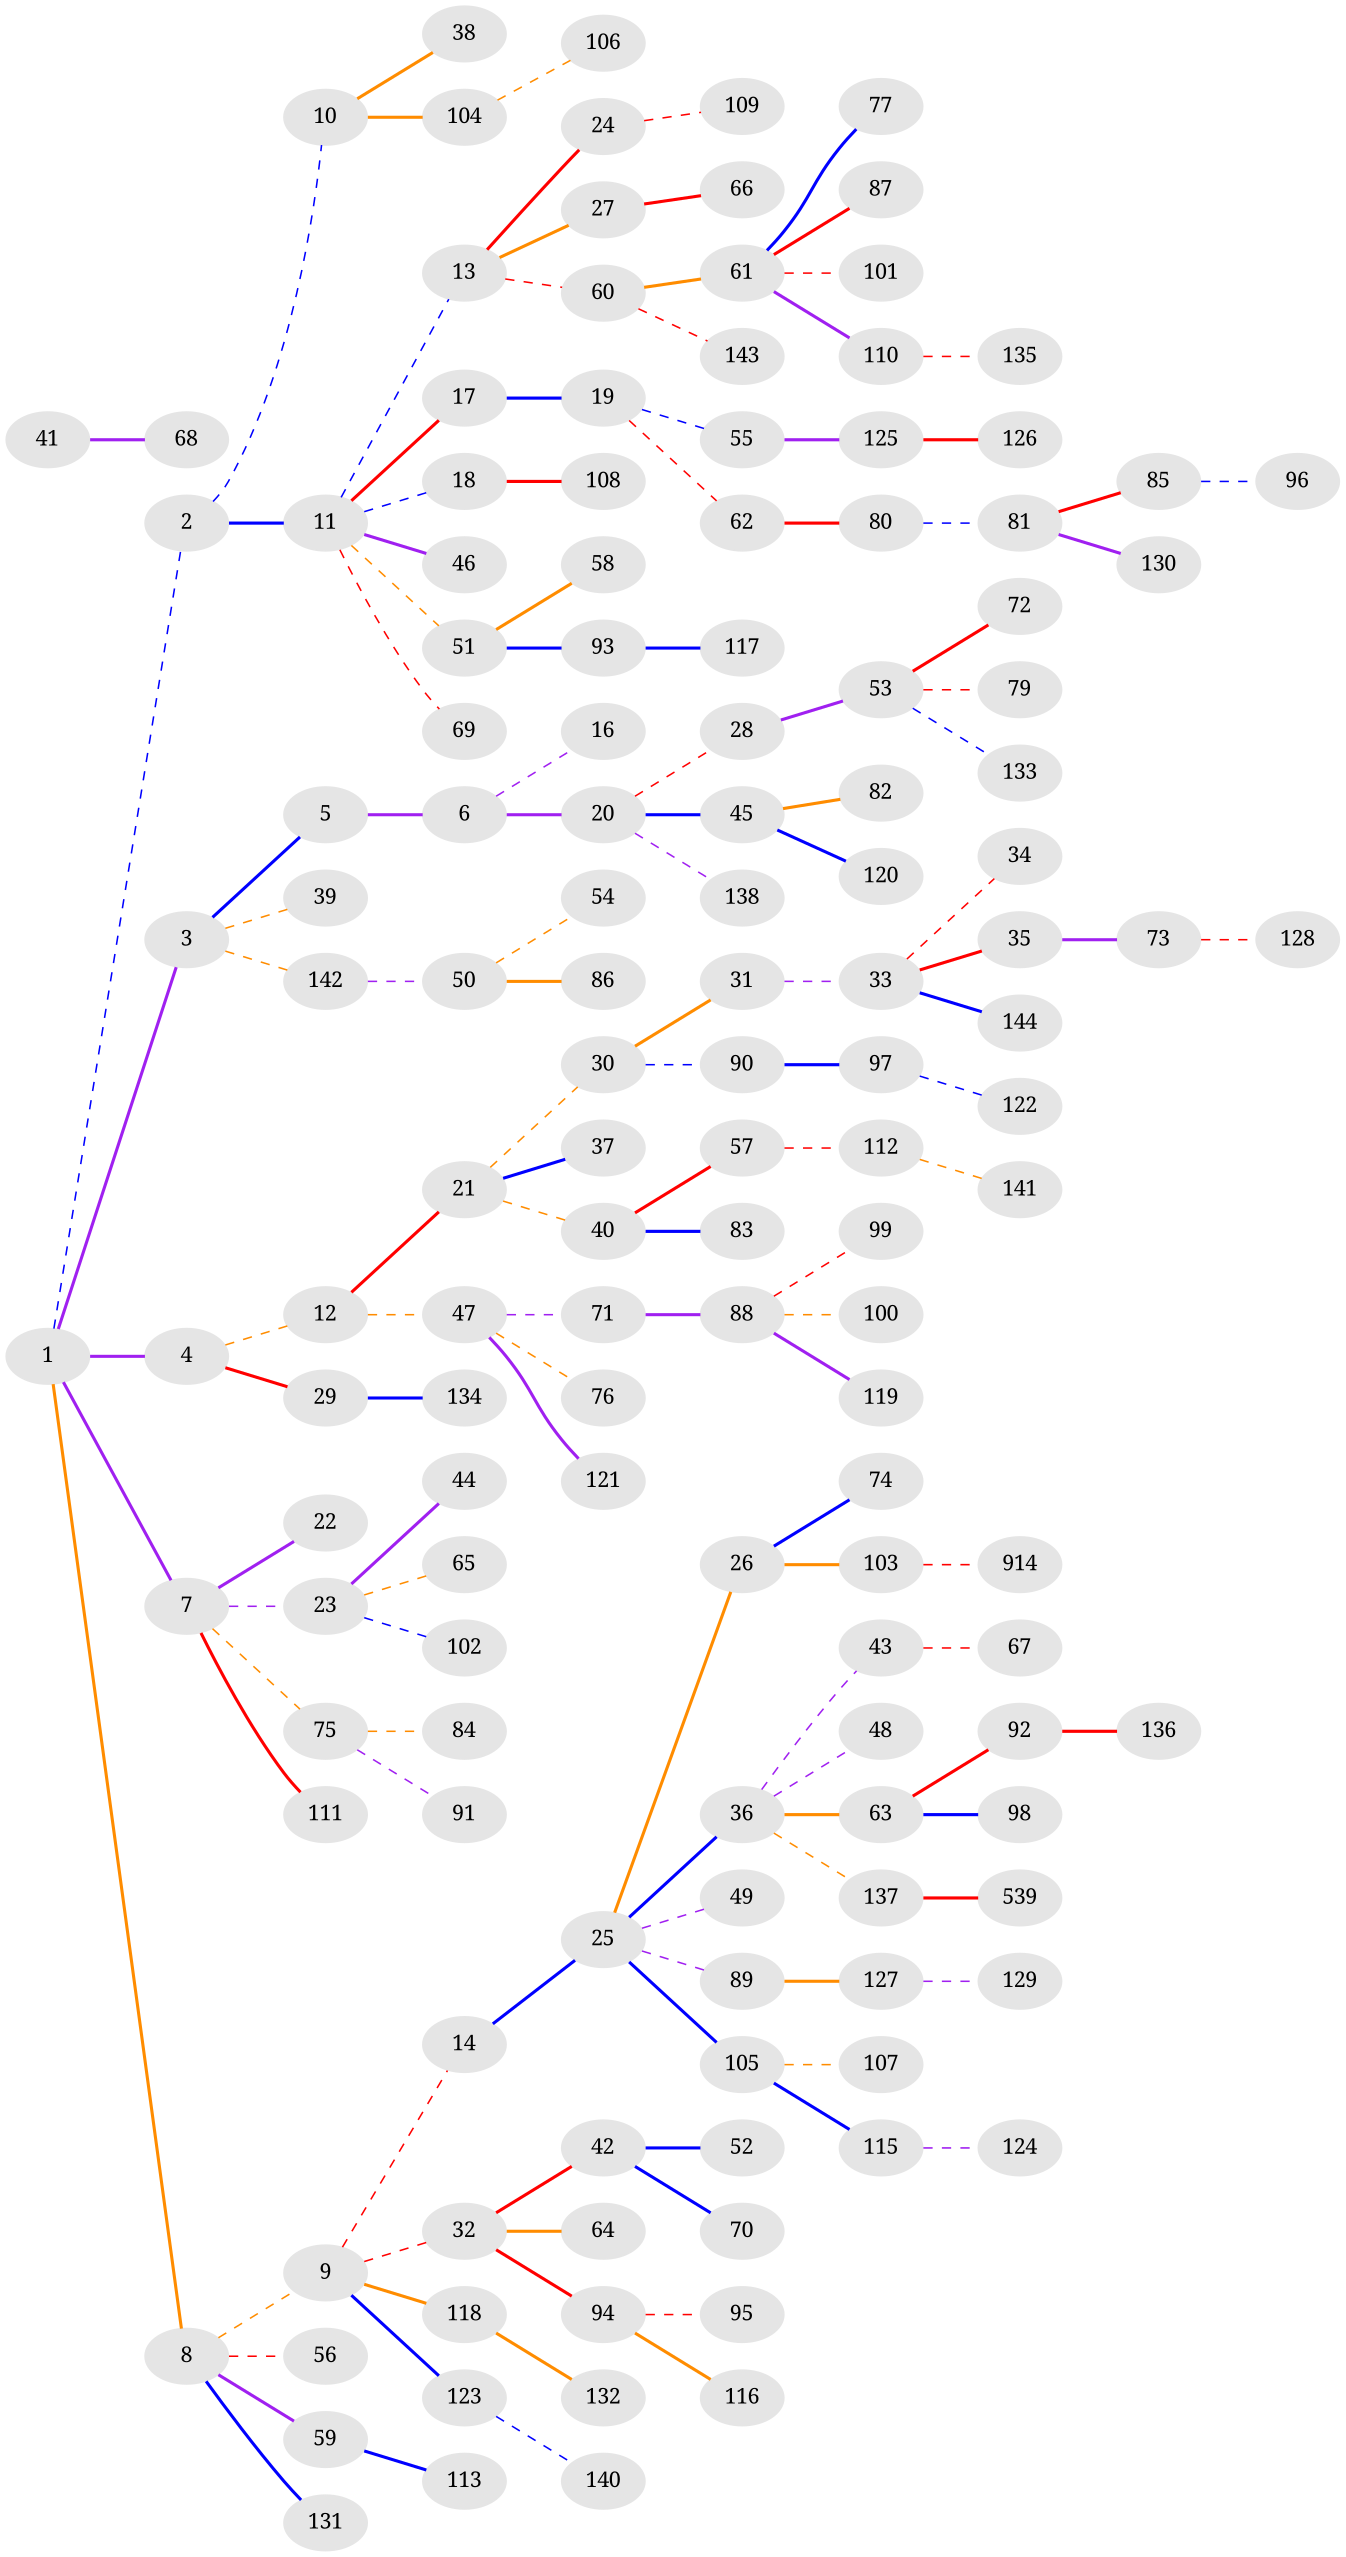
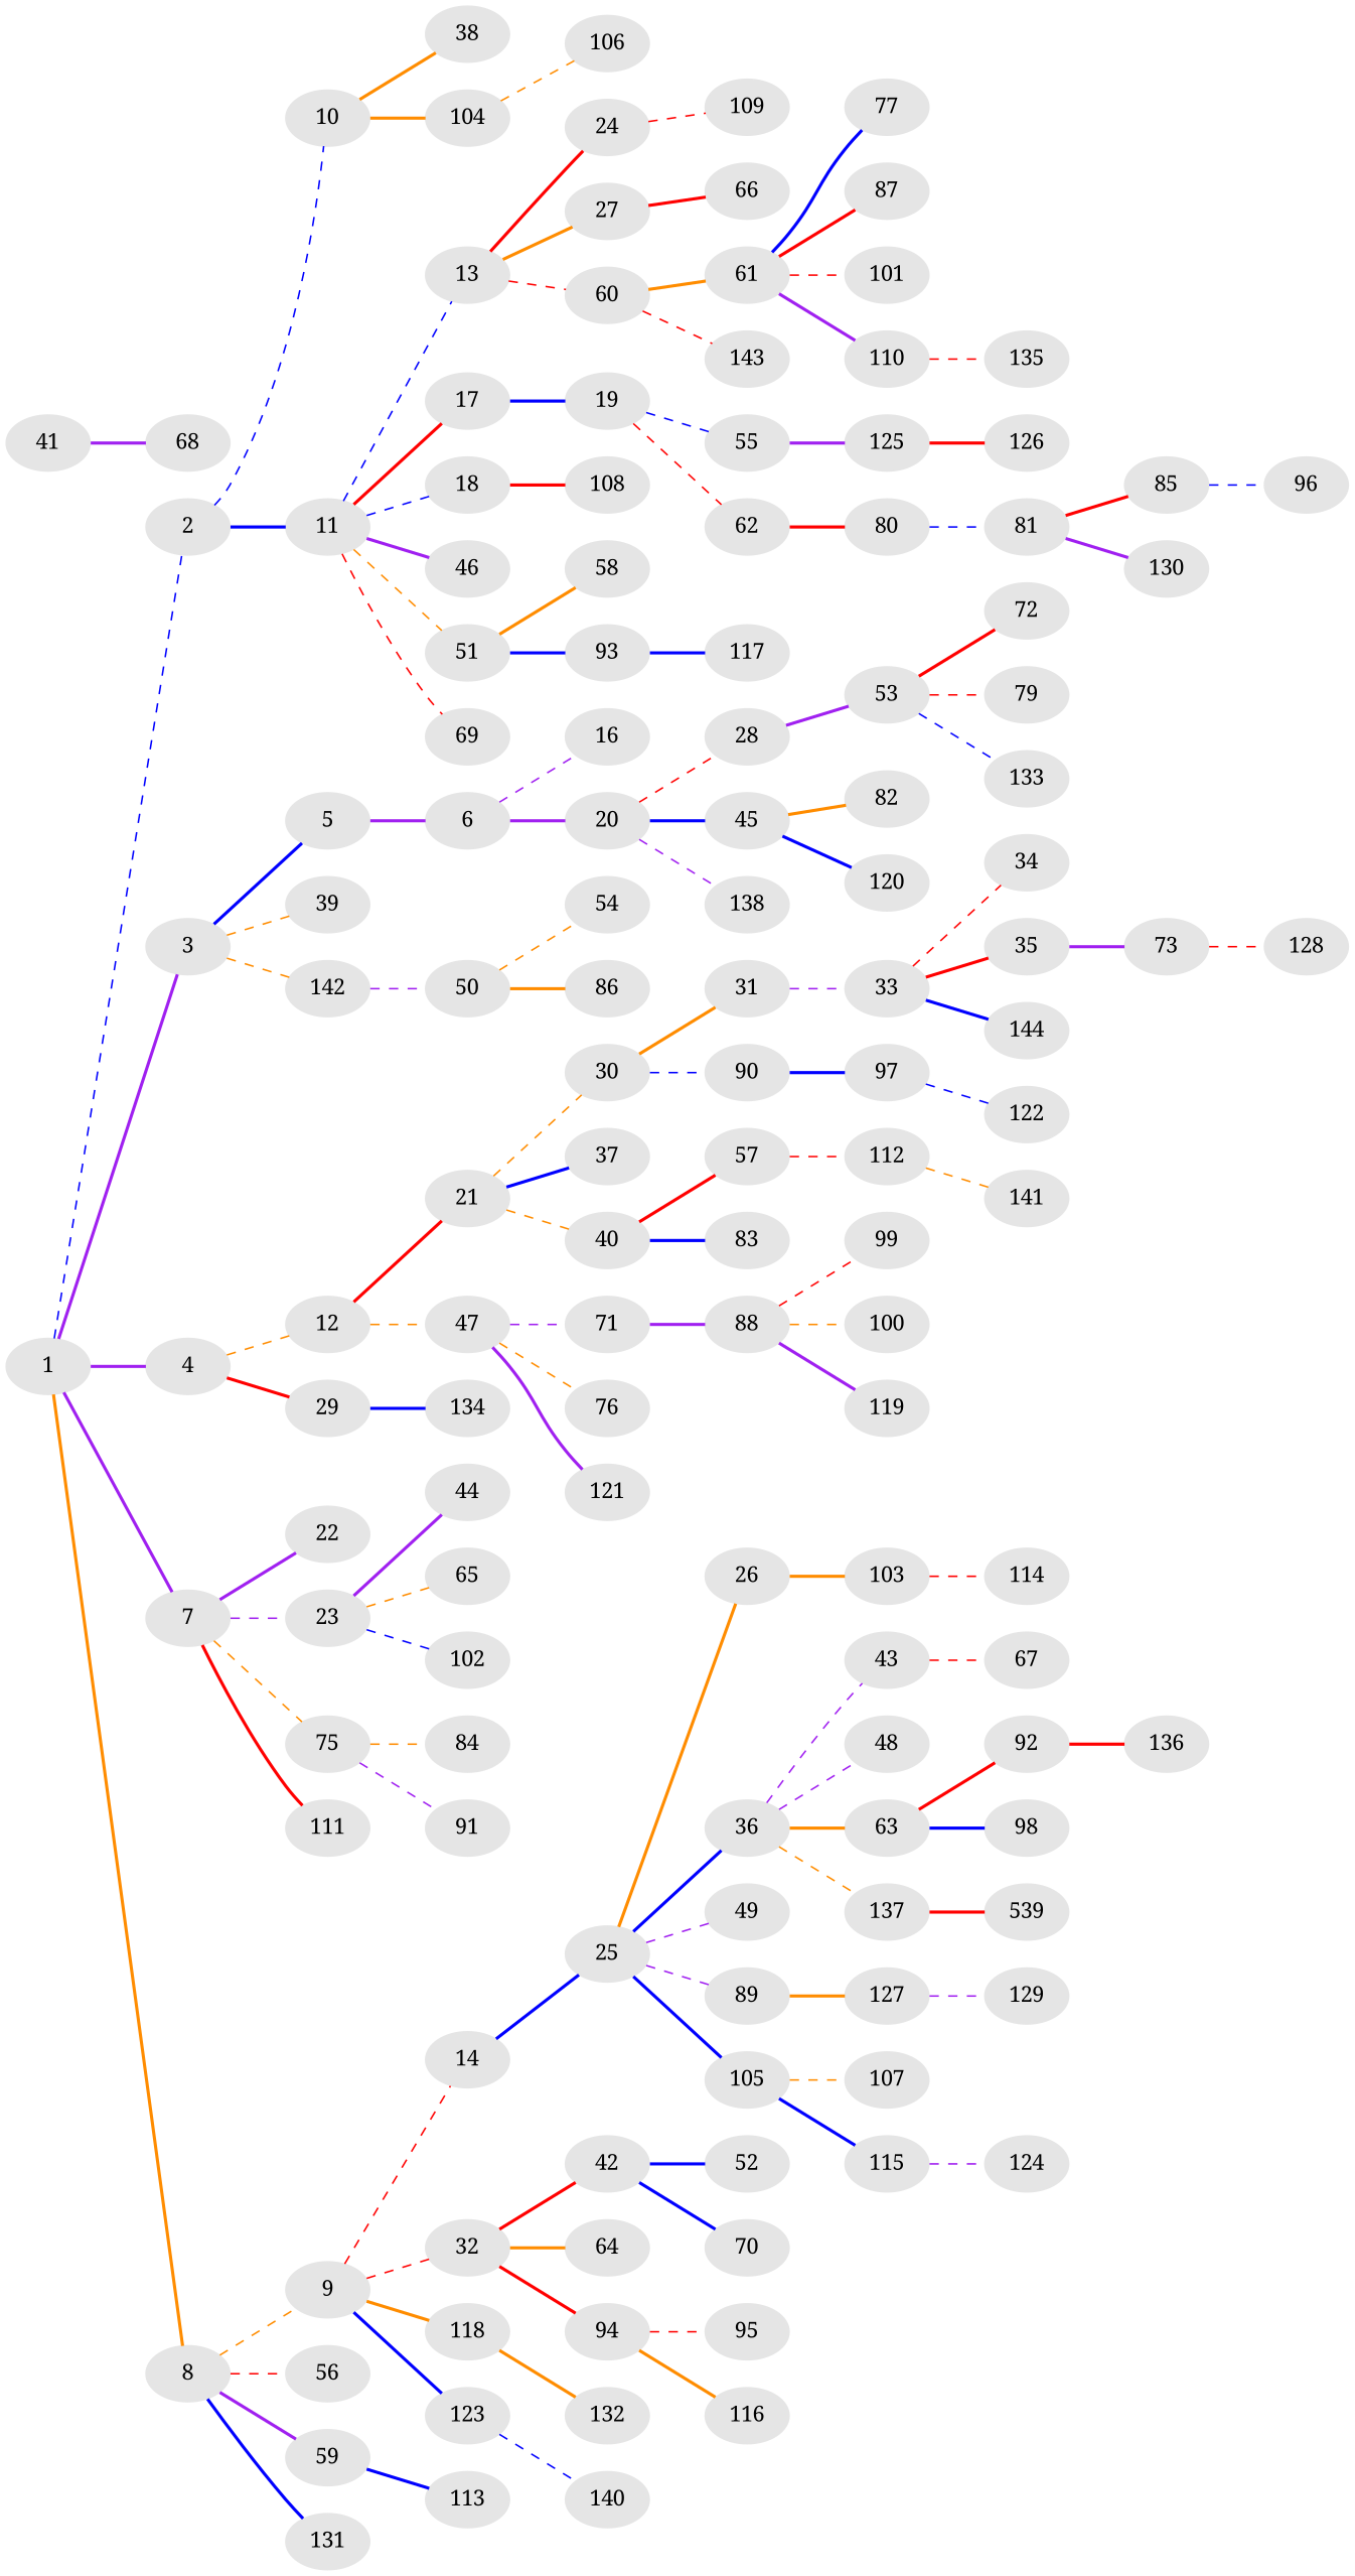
  graph {
    fontname="Noto Serif"
    rankdir=LR
    node [color=gray90 fontname="Noto Serif" style=filled]
    edge [color=red fontname="Noto Serif" style=bold]
    1
    2
    3
    4
    7
    8
    10
    11
    5
    39
    142
    12
    29
    22
    23
    75
    111
    9
    56
    59
    131
    38
    104
    13
    17
    18
    46
    51
    69
    6
    50
    21
    47
    134
    16
    20
    28
    45
    138
    44
    65
    102
    84
    91
    14
    32
    118
    123
    113
    25
    42
    64
    94
    132
    140
    106
    24
    27
    60
    19
    108
    58
    93
    30
    37
    40
    71
    76
    121
    109
    66
    61
    143
    26
    36
    49
    89
    105
    41
    68
    55
    62
    125
    80
    53
    82
    120
    31
    90
    57
    83
-   74
    103
    43
    48
    63
    137
    127
    107
    115
-   114 [label=914]
+   114
    72
    79
    133
    33
    97
    34
    35
    144
    52
    70
    95
    116
    73
    128
    67
    92
    98
    n119 [label=539]
    54
    86
    112
    88
    117
    126
    141
    77
    87
    101
    110
    135
    81
    136
    99
    100
    119
    85
    130
    96
    129
    122
    124
    1 -- 2 [color=blue style=dashed]
    1 -- 3 [color=purple]
    1 -- 4 [color=purple]
    1 -- 7 [color=purple]
    1 -- 8 [color=darkorange]
    2 -- 10 [color=blue style=dashed]
    2 -- 11 [color=blue]
    3 -- 5 [color=blue]
    3 -- 39 [color=darkorange style=dashed]
    3 -- 142 [color=darkorange style=dashed]
    4 -- 12 [color=darkorange style=dashed]
    4 -- 29
    7 -- 22 [color=purple]
    7 -- 23 [color=purple style=dashed]
    7 -- 75 [color=darkorange style=dashed]
    7 -- 111
    8 -- 9 [color=darkorange style=dashed]
    8 -- 56 [style=dashed]
    8 -- 59 [color=purple]
    8 -- 131 [color=blue]
    10 -- 38 [color=darkorange]
    10 -- 104 [color=darkorange]
    11 -- 13 [color=blue style=dashed]
    11 -- 17
    11 -- 18 [color=blue style=dashed]
    11 -- 46 [color=purple]
    11 -- 51 [color=darkorange style=dashed]
    11 -- 69 [style=dashed]
    5 -- 6 [color=purple]
    142 -- 50 [color=purple style=dashed]
    12 -- 21
    12 -- 47 [color=darkorange style=dashed]
    29 -- 134 [color=blue]
    23 -- 44 [color=purple]
    23 -- 65 [color=darkorange style=dashed]
    23 -- 102 [color=blue style=dashed]
    75 -- 84 [color=darkorange style=dashed]
    75 -- 91 [color=purple style=dashed]
    9 -- 14 [style=dashed]
    9 -- 32 [style=dashed]
    9 -- 118 [color=darkorange]
    9 -- 123 [color=blue]
    59 -- 113 [color=blue]
    104 -- 106 [color=darkorange style=dashed]
    13 -- 24
    13 -- 27 [color=darkorange]
    13 -- 60 [style=dashed]
    17 -- 19 [color=blue]
    18 -- 108
    51 -- 58 [color=darkorange]
    51 -- 93 [color=blue]
    6 -- 16 [color=purple style=dashed]
    6 -- 20 [color=purple]
    50 -- 54 [color=darkorange style=dashed]
    50 -- 86 [color=darkorange]
    21 -- 30 [color=darkorange style=dashed]
    21 -- 37 [color=blue]
    21 -- 40 [color=darkorange style=dashed]
    47 -- 71 [color=purple style=dashed]
    47 -- 76 [color=darkorange style=dashed]
    47 -- 121 [color=purple]
    20 -- 28 [style=dashed]
    20 -- 45 [color=blue]
    20 -- 138 [color=purple style=dashed]
    28 -- 53 [color=purple]
    45 -- 82 [color=darkorange]
    45 -- 120 [color=blue]
    14 -- 25 [color=blue]
    32 -- 42
    32 -- 64 [color=darkorange]
    32 -- 94
    118 -- 132 [color=darkorange]
    123 -- 140 [color=blue style=dashed]
    25 -- 26 [color=darkorange]
    25 -- 36 [color=blue]
    25 -- 49 [color=purple style=dashed]
    25 -- 89 [color=purple style=dashed]
    25 -- 105 [color=blue]
    42 -- 52 [color=blue]
    42 -- 70 [color=blue]
    94 -- 95 [style=dashed]
    94 -- 116 [color=darkorange]
    24 -- 109 [style=dashed]
    27 -- 66
    60 -- 61 [color=darkorange]
    60 -- 143 [style=dashed]
    19 -- 55 [color=blue style=dashed]
    19 -- 62 [style=dashed]
    93 -- 117 [color=blue]
    30 -- 31 [color=darkorange]
    30 -- 90 [color=blue style=dashed]
    40 -- 57
    40 -- 83 [color=blue]
    71 -- 88 [color=purple]
    61 -- 77 [color=blue]
    61 -- 87
    61 -- 101 [style=dashed]
    61 -- 110 [color=purple]
-   26 -- 74 [color=blue]
    26 -- 103 [color=darkorange]
    36 -- 43 [color=purple style=dashed]
    36 -- 48 [color=purple style=dashed]
    36 -- 63 [color=darkorange]
    36 -- 137 [color=darkorange style=dashed]
    89 -- 127 [color=darkorange]
    105 -- 107 [color=darkorange style=dashed]
    105 -- 115 [color=blue]
    41 -- 68 [color=purple]
    55 -- 125 [color=purple]
    62 -- 80
    125 -- 126
    80 -- 81 [color=blue style=dashed]
    53 -- 72
    53 -- 79 [style=dashed]
    53 -- 133 [color=blue style=dashed]
    31 -- 33 [color=purple style=dashed]
    90 -- 97 [color=blue]
    57 -- 112 [style=dashed]
    103 -- 114 [style=dashed]
    43 -- 67 [style=dashed]
    63 -- 92
    63 -- 98 [color=blue]
    137 -- n119
    127 -- 129 [color=purple style=dashed]
    115 -- 124 [color=purple style=dashed]
    33 -- 34 [style=dashed]
    33 -- 35
    33 -- 144 [color=blue]
    97 -- 122 [color=blue style=dashed]
    35 -- 73 [color=purple]
    73 -- 128 [style=dashed]
    92 -- 136
    112 -- 141 [color=darkorange style=dashed]
    88 -- 99 [style=dashed]
    88 -- 100 [color=darkorange style=dashed]
    88 -- 119 [color=purple]
    110 -- 135 [style=dashed]
    81 -- 85
    81 -- 130 [color=purple]
    85 -- 96 [color=blue style=dashed]
  }
